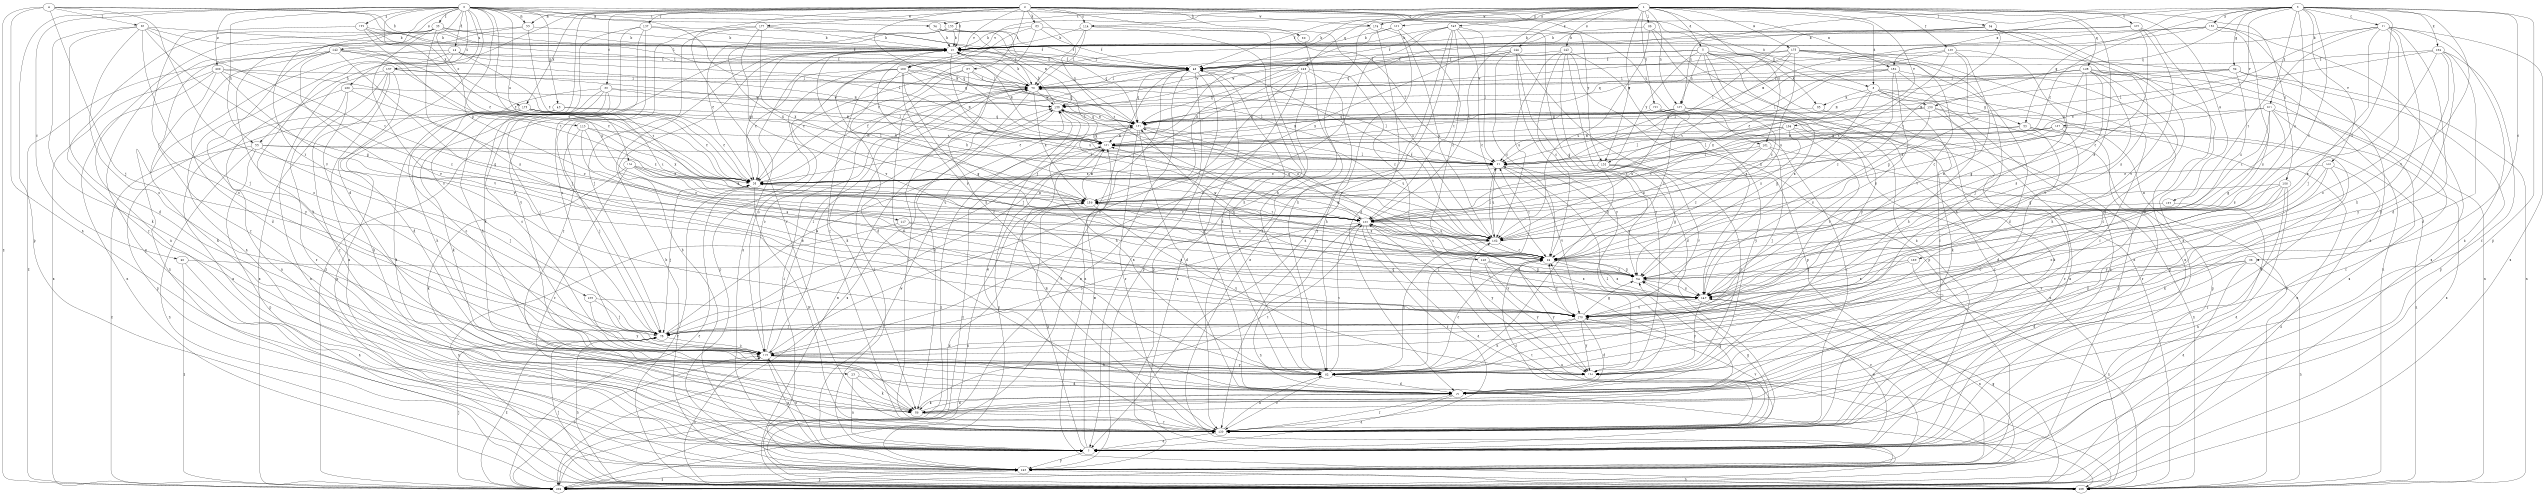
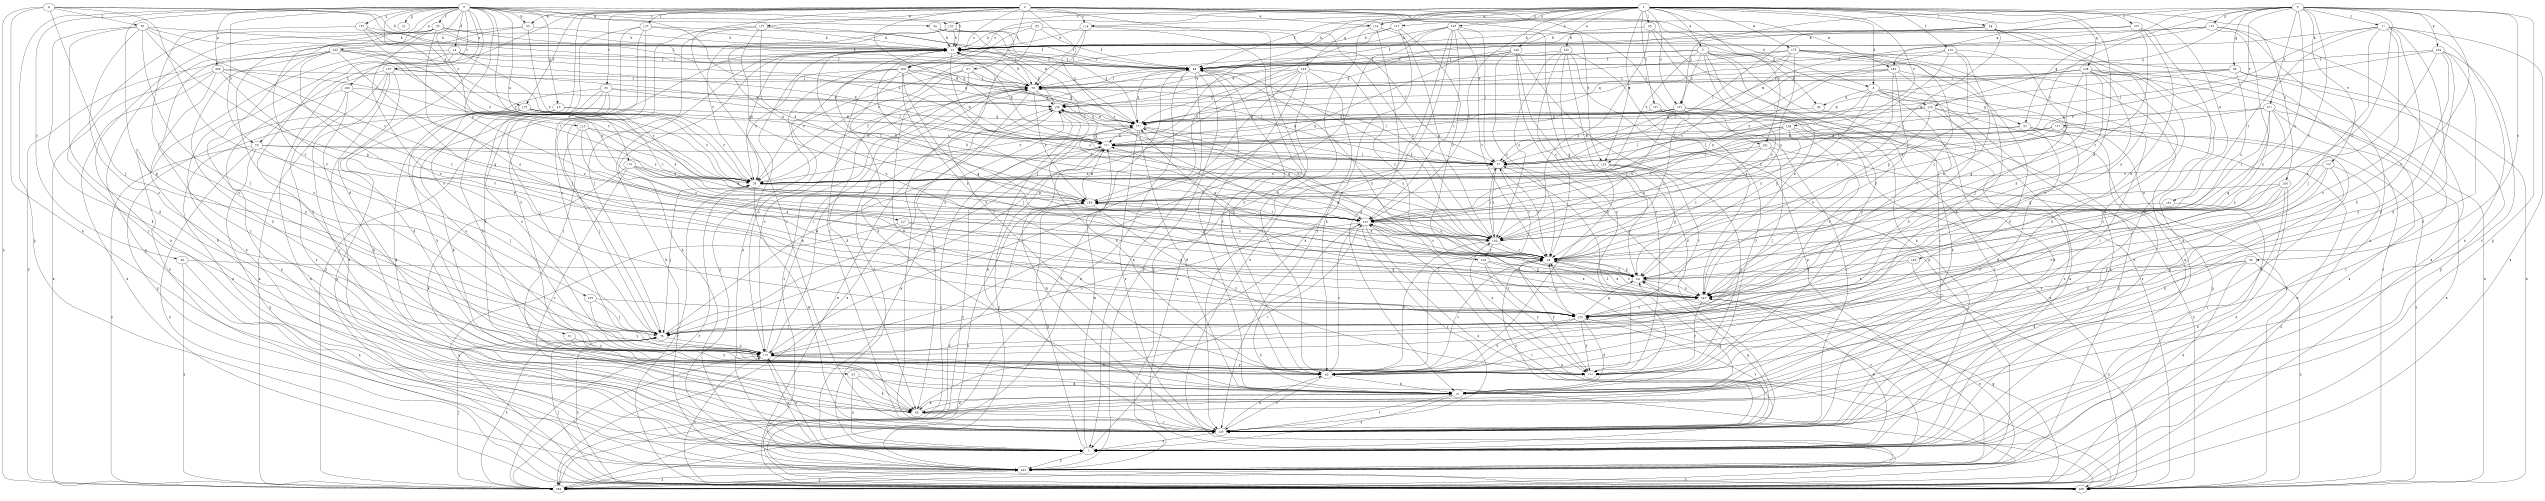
  strict digraph {
    fontname="Courier Prime"
    node [fontname="Courier Prime"]
    edge [fontname="Courier Prime"]
    0
    15
    20
    24
    29
    39
    49
+   50
+   51
    55
    93
    94
    99
    113
    116
    117
    123
    135
    142
    153
    156
    157
    160
    174
    179
    199
    200
    46
    155
    101
    38
    162
    7
    202
    54
    62
    108
    131
    30
    86
    147
    115
    139
    170
    194
    78
    70
    22
    186
    n50 [label=158]
    1
    5
    6
    64
    66
    102
    106
    107
    114
    126
    128
    136
    143
    144
    n65 [label=945]
    146
    161
    164
    165
    166
    175
    192
    193
    85
    53
    2
    33
-   60
    67
    83
    130
    137
    177
    181
    3
    21
    36
    52
    167
    168
    169
    182
    184
    201
    4
    68
    0 -> 15 [label=b]
    0 -> 20 [label=c]
    0 -> 24 [label=d]
    0 -> 29 [label=d]
    0 -> 39 [label=f]
    0 -> 49 [label=g]
+   0 -> 50 [label=g]
+   0 -> 51 [label=g]
    0 -> 55 [label=h]
    0 -> 93 [label=l]
    0 -> 94 [label=m]
    0 -> 99 [label=m]
    0 -> 113 [label=o]
    0 -> 116 [label=p]
    0 -> 117 [label=p]
    0 -> 123 [label=p]
    0 -> 135 [label=r]
    0 -> 142 [label=s]
    0 -> 153 [label=t]
    0 -> 156 [label=u]
    0 -> 157 [label=u]
    0 -> 160 [label=u]
    0 -> 174 [label=w]
    0 -> 179 [label=x]
    0 -> 199 [label=z]
    0 -> 200 [label=z]
    15 -> 46 [label=f]
    15 -> 155 [label=t]
    15 -> 101 [label=m]
    15 -> 38 [label=e]
    15 -> 162 [label=u]
    15 -> 7 [label=a]
    15 -> 202 [label=z]
    20 -> 7 [label=a]
    20 -> 202 [label=z]
    20 -> 54 [label=g]
    24 -> 46 [label=f]
    24 -> 155 [label=t]
    24 -> 7 [label=a]
    24 -> 62 [label=h]
    24 -> 108 [label=n]
    24 -> 131 [label=q]
    29 -> 7 [label=a]
    29 -> 30 [label=d]
    29 -> 86 [label=k]
    39 -> 15 [label=b]
    39 -> 46 [label=f]
    39 -> 7 [label=a]
    39 -> 131 [label=q]
    39 -> 147 [label=s]
    39 -> 115 [label=o]
    39 -> 139 [label=r]
    39 -> 170 [label=v]
    49 -> 38 [label=e]
    49 -> 62 [label=h]
    49 -> 131 [label=q]
    49 -> 86 [label=k]
+   50 -> 115 [label=o]
+   50 -> 194 [label=y]
    55 -> 93 [label=l]
    55 -> 123 [label=p]
    55 -> 38 [label=e]
    55 -> 202 [label=z]
    55 -> 108 [label=n]
    55 -> 78 [label=j]
    93 -> 38 [label=e]
    93 -> 162 [label=u]
    93 -> 147 [label=s]
-   93 -> 170 [label=v]
+   93 -> 22 [label=v]
    94 -> 15 [label=b]
    94 -> 131 [label=q]
    94 -> 70 [label=i]
    99 -> 15 [label=b]
    99 -> 123 [label=p]
    99 -> 38 [label=e]
    99 -> 139 [label=r]
    113 -> 101 [label=m]
    113 -> 147 [label=s]
    113 -> 78 [label=j]
    113 -> 22 [label=c]
    113 -> 186 [label=x]
    116 -> 155 [label=t]
    116 -> 54 [label=g]
    116 -> 147 [label=s]
    116 -> 170 [label=v]
    116 -> 194 [label=y]
    117 -> 162 [label=u]
    117 -> 108 [label=n]
    117 -> 147 [label=s]
    123 -> 15 [label=b]
    123 -> 202 [label=z]
    123 -> 108 [label=n]
    123 -> 147 [label=s]
    123 -> 70 [label=i]
    123 -> 22 [label=c]
    123 -> n50 [label=w]
    135 -> 170 [label=v]
    135 -> 194 [label=y]
    135 -> 78 [label=j]
    142 -> 46 [label=f]
    142 -> 101 [label=m]
    142 -> 38 [label=e]
    142 -> 202 [label=z]
    142 -> 54 [label=g]
    142 -> 30 [label=d]
    142 -> 170 [label=v]
    142 -> 194 [label=y]
    153 -> 15 [label=b]
    153 -> 46 [label=f]
    153 -> 38 [label=e]
    153 -> 131 [label=q]
    153 -> 186 [label=x]
    156 -> 38 [label=e]
    156 -> 162 [label=u]
    156 -> 86 [label=k]
    156 -> 139 [label=r]
    156 -> 22 [label=c]
    156 -> 186 [label=x]
    157 -> 93 [label=l]
    157 -> 7 [label=a]
    157 -> 202 [label=z]
    157 -> 108 [label=n]
    157 -> 30 [label=d]
    157 -> 139 [label=r]
    157 -> 70 [label=i]
    160 -> 7 [label=a]
    160 -> 86 [label=k]
    160 -> 139 [label=r]
    160 -> 22 [label=c]
    160 -> n50 [label=w]
    174 -> 15 [label=b]
    174 -> 162 [label=u]
    174 -> 30 [label=d]
    174 -> 139 [label=r]
    179 -> 93 [label=l]
    179 -> 123 [label=p]
    179 -> 155 [label=t]
    179 -> 38 [label=e]
    179 -> 7 [label=a]
    179 -> 131 [label=q]
    179 -> 115 [label=o]
    199 -> 15 [label=b]
    199 -> 155 [label=t]
    199 -> 38 [label=e]
    199 -> 115 [label=o]
    199 -> 70 [label=i]
    200 -> 38 [label=e]
    200 -> 202 [label=z]
    200 -> 108 [label=n]
    200 -> 86 [label=k]
    200 -> 170 [label=v]
    200 -> 70 [label=i]
    200 -> 22 [label=c]
    46 -> 15 [label=b]
    46 -> 123 [label=p]
    46 -> 7 [label=a]
    46 -> 202 [label=z]
-   46 -> 108 [label=n]
+   46 -> 147 [label=n]
    46 -> 131 [label=q]
    46 -> 70 [label=i]
    155 -> 15 [label=b]
    155 -> 162 [label=u]
    155 -> 7 [label=a]
    155 -> 108 [label=n]
    155 -> 131 [label=q]
    155 -> 115 [label=o]
    155 -> 139 [label=r]
    155 -> 170 [label=v]
    155 -> 194 [label=y]
    101 -> 93 [label=l]
    101 -> 123 [label=p]
    101 -> 108 [label=n]
    101 -> 131 [label=q]
    101 -> 70 [label=i]
    38 -> 46 [label=f]
    38 -> 139 [label=r]
    38 -> 78 [label=j]
    38 -> 186 [label=x]
    162 -> 15 [label=b]
    162 -> 93 [label=l]
    162 -> 46 [label=f]
-   162 -> 38 [label=e]
+   162 -> 116 [label=e]
    162 -> 62 [label=h]
    162 -> 22 [label=c]
    7 -> 15 [label=b]
    7 -> 123 [label=p]
    7 -> 101 [label=m]
    7 -> 147 [label=s]
    7 -> 115 [label=o]
    7 -> 70 [label=i]
    7 -> 186 [label=x]
    202 -> 123 [label=p]
    202 -> 46 [label=f]
    202 -> 155 [label=t]
    202 -> 38 [label=e]
    202 -> 54 [label=g]
    202 -> 115 [label=o]
    202 -> 78 [label=j]
    202 -> 186 [label=x]
    54 -> 147 [label=s]
    54 -> 22 [label=c]
    54 -> n50 [label=w]
    62 -> 93 [label=l]
    62 -> 46 [label=f]
    62 -> 155 [label=t]
    62 -> 30 [label=d]
    62 -> 139 [label=r]
    62 -> 22 [label=c]
    108 -> 38 [label=e]
    108 -> 162 [label=u]
    108 -> 115 [label=o]
    108 -> 78 [label=j]
    108 -> n50 [label=w]
    131 -> 101 [label=m]
    131 -> 162 [label=u]
    131 -> 202 [label=z]
    131 -> 30 [label=d]
    131 -> 139 [label=r]
    131 -> 22 [label=c]
    131 -> n50 [label=w]
    30 -> 93 [label=l]
    30 -> 46 [label=f]
    30 -> 7 [label=a]
    30 -> 86 [label=k]
    30 -> 139 [label=r]
    86 -> 155 [label=t]
    86 -> 54 [label=g]
    86 -> 30 [label=d]
    86 -> 139 [label=r]
    147 -> 131 [label=q]
    147 -> 170 [label=v]
    147 -> 194 [label=y]
+   147 -> 22 [label=c]
    115 -> 7 [label=a]
    115 -> 62 [label=h]
    115 -> 194 [label=y]
    115 -> 70 [label=i]
    115 -> n50 [label=w]
    139 -> 101 [label=m]
    139 -> 7 [label=a]
    139 -> 54 [label=g]
    139 -> 62 [label=h]
    139 -> 170 [label=v]
    139 -> 70 [label=i]
    139 -> 22 [label=c]
    139 -> n50 [label=w]
    170 -> 54 [label=g]
    170 -> 62 [label=h]
    170 -> 30 [label=d]
    170 -> 194 [label=y]
    170 -> 78 [label=j]
    170 -> 22 [label=c]
    78 -> 101 [label=m]
    78 -> 202 [label=z]
    78 -> 108 [label=n]
    78 -> 115 [label=o]
    70 -> 15 [label=b]
    70 -> 93 [label=l]
    70 -> 86 [label=k]
    70 -> 115 [label=o]
    70 -> 186 [label=x]
    70 -> n50 [label=w]
    22 -> 101 [label=m]
    22 -> 54 [label=g]
    22 -> 147 [label=s]
    22 -> 194 [label=y]
    22 -> 186 [label=x]
    186 -> 155 [label=t]
    186 -> 101 [label=m]
    186 -> 108 [label=n]
    186 -> 194 [label=y]
    n50 -> 15 [label=b]
    n50 -> 162 [label=u]
    n50 -> 202 [label=z]
    n50 -> 62 [label=h]
    n50 -> 131 [label=q]
    1 -> 153 [label=t]
    1 -> 174 [label=w]
    1 -> 46 [label=f]
    1 -> 155 [label=t]
    1 -> 147 [label=s]
    1 -> 78 [label=j]
    1 -> 5 [label=a]
    1 -> 6 [label=a]
    1 -> 64 [label=i]
    1 -> 66 [label=i]
    1 -> 102 [label=n]
    1 -> 106 [label=n]
    1 -> 107 [label=n]
    1 -> 114 [label=o]
    1 -> 126 [label=q]
    1 -> 128 [label=q]
    1 -> 136 [label=r]
    1 -> 143 [label=s]
    1 -> 144 [label=s]
    1 -> n65 [label=s]
    1 -> 146 [label=s]
    1 -> 161 [label=u]
    1 -> 164 [label=v]
    1 -> 165 [label=v]
    1 -> 166 [label=v]
    1 -> 175 [label=w]
    1 -> 192 [label=y]
    1 -> 193 [label=y]
    5 -> 46 [label=f]
    5 -> 30 [label=d]
    5 -> 147 [label=s]
    5 -> 139 [label=r]
    5 -> 194 [label=y]
    5 -> 22 [label=c]
    5 -> n50 [label=w]
    5 -> 107 [label=n]
    5 -> 193 [label=y]
    5 -> 85 [label=k]
    6 -> 7 [label=a]
    6 -> 202 [label=z]
    6 -> 54 [label=g]
    6 -> 86 [label=k]
    6 -> 186 [label=x]
    6 -> 85 [label=k]
    6 -> 53 [label=g]
    64 -> 15 [label=b]
    64 -> 93 [label=l]
    64 -> 155 [label=t]
    64 -> 7 [label=a]
    64 -> 30 [label=d]
    64 -> 147 [label=s]
    64 -> 70 [label=i]
    66 -> 15 [label=b]
    66 -> 162 [label=u]
    66 -> 7 [label=a]
    66 -> 108 [label=n]
    102 -> 15 [label=b]
    102 -> 139 [label=r]
    102 -> 22 [label=c]
    102 -> 186 [label=x]
    106 -> 7 [label=a]
    106 -> 30 [label=d]
    106 -> 115 [label=o]
    106 -> 139 [label=r]
    106 -> 22 [label=c]
    106 -> 186 [label=x]
    107 -> 123 [label=p]
    107 -> 101 [label=m]
    107 -> 38 [label=e]
    107 -> 162 [label=u]
    107 -> 131 [label=q]
    107 -> 139 [label=r]
    107 -> 22 [label=c]
    114 -> 15 [label=b]
    114 -> 38 [label=e]
    114 -> 162 [label=u]
    114 -> 62 [label=h]
    114 -> 70 [label=i]
    126 -> 123 [label=p]
    126 -> 202 [label=z]
    126 -> 62 [label=h]
    126 -> 131 [label=q]
    126 -> 115 [label=o]
    126 -> 78 [label=j]
    126 -> 70 [label=i]
    126 -> 22 [label=c]
    128 -> 101 [label=m]
    128 -> 202 [label=z]
    128 -> 54 [label=g]
    128 -> 62 [label=h]
    128 -> 108 [label=n]
    128 -> 147 [label=s]
    128 -> 170 [label=v]
    128 -> 70 [label=i]
    128 -> 22 [label=c]
    136 -> 93 [label=l]
    136 -> 46 [label=f]
    136 -> 155 [label=t]
    136 -> 54 [label=g]
    136 -> 147 [label=s]
    136 -> 78 [label=j]
    143 -> 123 [label=p]
    143 -> 46 [label=f]
    143 -> 162 [label=u]
    143 -> 147 [label=s]
    143 -> 139 [label=d]
    143 -> 194 [label=y]
    143 -> 22 [label=c]
    144 -> 123 [label=p]
    144 -> 46 [label=f]
    144 -> 62 [label=h]
    144 -> 194 [label=y]
    144 -> 22 [label=c]
    144 -> 186 [label=x]
    144 -> n50 [label=w]
    n65 -> 15 [label=b]
    n65 -> 93 [label=l]
    n65 -> 46 [label=f]
    n65 -> 155 [label=t]
    n65 -> 7 [label=a]
    n65 -> 202 [label=z]
    n65 -> 54 [label=g]
    n65 -> 115 [label=o]
    n65 -> 22 [label=c]
    146 -> 155 [label=t]
    146 -> 7 [label=a]
    161 -> 93 [label=l]
    161 -> 162 [label=u]
    161 -> 108 [label=n]
    161 -> 78 [label=j]
    161 -> 22 [label=c]
    164 -> 93 [label=l]
    164 -> 155 [label=t]
    164 -> 101 [label=m]
    164 -> 162 [label=u]
    164 -> 139 [label=r]
    164 -> 170 [label=v]
    165 -> 15 [label=b]
    165 -> 131 [label=q]
    165 -> 30 [label=d]
    165 -> 170 [label=v]
    165 -> 22 [label=c]
    166 -> 93 [label=l]
    166 -> 123 [label=p]
    166 -> 101 [label=m]
    166 -> 38 [label=e]
    166 -> 54 [label=g]
    166 -> 30 [label=d]
    166 -> 147 [label=s]
    166 -> 115 [label=o]
    166 -> 70 [label=i]
    175 -> 46 [label=f]
    175 -> 155 [label=t]
    175 -> 162 [label=u]
    175 -> 62 [label=h]
    175 -> 108 [label=n]
    175 -> 131 [label=q]
    175 -> 139 [label=r]
    175 -> 170 [label=v]
    175 -> n50 [label=w]
    192 -> 108 [label=n]
    192 -> 131 [label=q]
    192 -> 139 [label=r]
    192 -> 194 [label=y]
    193 -> 38 [label=e]
    193 -> 54 [label=g]
    193 -> 170 [label=v]
    193 -> 194 [label=y]
    85 -> 131 [label=q]
    85 -> 86 [label=k]
    53 -> 155 [label=t]
    53 -> 101 [label=m]
    53 -> 108 [label=n]
    53 -> 30 [label=d]
    53 -> 139 [label=r]
    2 -> 55 [label=h]
    2 -> 99 [label=m]
    2 -> 179 [label=x]
    2 -> 155 [label=t]
    2 -> 101 [label=m]
    2 -> 62 [label=h]
    2 -> 115 [label=o]
    2 -> 139 [label=r]
    2 -> 6 [label=a]
    2 -> 114 [label=o]
    2 -> 161 [label=u]
    2 -> 166 [label=v]
    2 -> 193 [label=y]
    2 -> 33 [label=e]
-   2 -> 60 [label=h]
    2 -> 67 [label=i]
-   2 -> 83 [label=k]
    2 -> 130 [label=q]
    2 -> 137 [label=r]
    2 -> 177 [label=w]
    2 -> 181 [label=x]
    33 -> 123 [label=p]
    33 -> 101 [label=m]
    33 -> 62 [label=h]
    33 -> 86 [label=k]
    33 -> 115 [label=o]
    33 -> 78 [label=j]
    33 -> n50 [label=w]
-   60 -> 62 [label=h]
    67 -> 38 [label=e]
    67 -> 131 [label=q]
    67 -> 30 [label=d]
    67 -> 86 [label=k]
    67 -> 70 [label=i]
    83 -> 15 [label=b]
    83 -> 93 [label=l]
    83 -> 46 [label=f]
    83 -> 62 [label=h]
    83 -> 139 [label=r]
    130 -> 93 [label=l]
    130 -> 123 [label=p]
    130 -> 7 [label=a]
    130 -> 108 [label=n]
    130 -> 131 [label=q]
    130 -> 147 [label=s]
    137 -> 15 [label=b]
    137 -> 46 [label=f]
    137 -> 86 [label=k]
    137 -> 115 [label=o]
    137 -> 194 [label=y]
    137 -> 78 [label=j]
    177 -> 15 [label=b]
    177 -> 139 [label=r]
    177 -> 170 [label=v]
    177 -> 78 [label=j]
    177 -> 186 [label=x]
    177 -> n50 [label=w]
    181 -> 93 [label=l]
    181 -> 38 [label=e]
    181 -> 7 [label=a]
    181 -> 62 [label=h]
    181 -> 147 [label=s]
    181 -> 70 [label=i]
    181 -> 22 [label=c]
    3 -> 123 [label=p]
    3 -> 38 [label=e]
    3 -> 162 [label=u]
    3 -> 170 [label=v]
    3 -> 22 [label=c]
    3 -> 107 [label=n]
    3 -> 53 [label=g]
    3 -> 130 [label=q]
    3 -> 181 [label=x]
    3 -> 21 [label=c]
    3 -> 36 [label=e]
    3 -> 52 [label=g]
    3 -> 167 [label=v]
    3 -> 168 [label=v]
    3 -> 169 [label=v]
    3 -> 182 [label=x]
    3 -> 184 [label=x]
    3 -> 201 [label=z]
    21 -> 15 [label=b]
    21 -> 93 [label=l]
    21 -> 155 [label=t]
    21 -> 7 [label=a]
    21 -> 202 [label=z]
    21 -> 62 [label=h]
    21 -> 30 [label=d]
    21 -> 115 [label=o]
    21 -> 78 [label=j]
    36 -> 7 [label=a]
    36 -> 54 [label=g]
    36 -> 108 [label=n]
    36 -> 30 [label=d]
    36 -> 170 [label=v]
    52 -> 123 [label=p]
    52 -> 101 [label=m]
    52 -> 162 [label=u]
    52 -> 108 [label=n]
    52 -> 70 [label=i]
    52 -> n50 [label=w]
    167 -> 93 [label=l]
    167 -> 101 [label=m]
    167 -> 54 [label=g]
    167 -> 86 [label=k]
    167 -> 186 [label=x]
    168 -> 38 [label=e]
    168 -> 202 [label=z]
    168 -> 86 [label=k]
    168 -> 115 [label=o]
    168 -> 194 [label=y]
    169 -> 54 [label=g]
    169 -> 108 [label=n]
    169 -> 147 [label=s]
    182 -> 15 [label=b]
    182 -> 101 [label=m]
    182 -> 7 [label=a]
    182 -> 202 [label=z]
    182 -> 147 [label=s]
    182 -> 70 [label=i]
    184 -> 46 [label=f]
    184 -> 38 [label=e]
    184 -> 62 [label=h]
    184 -> 30 [label=d]
    184 -> 147 [label=s]
    184 -> 139 [label=r]
    184 -> 194 [label=y]
    201 -> 155 [label=t]
    201 -> 202 [label=z]
    201 -> 54 [label=g]
    201 -> 131 [label=q]
    201 -> 147 [label=s]
    201 -> 139 [label=r]
    201 -> 186 [label=x]
    4 -> 15 [label=b]
    4 -> 7 [label=a]
    4 -> 202 [label=z]
    4 -> 170 [label=v]
    4 -> 78 [label=j]
    4 -> 70 [label=i]
    4 -> 68 [label=i]
    68 -> 15 [label=b]
    68 -> 155 [label=t]
    68 -> 38 [label=e]
    68 -> 54 [label=g]
    68 -> 30 [label=d]
    68 -> 86 [label=k]
    68 -> 115 [label=o]
    68 -> 78 [label=j]
  }
